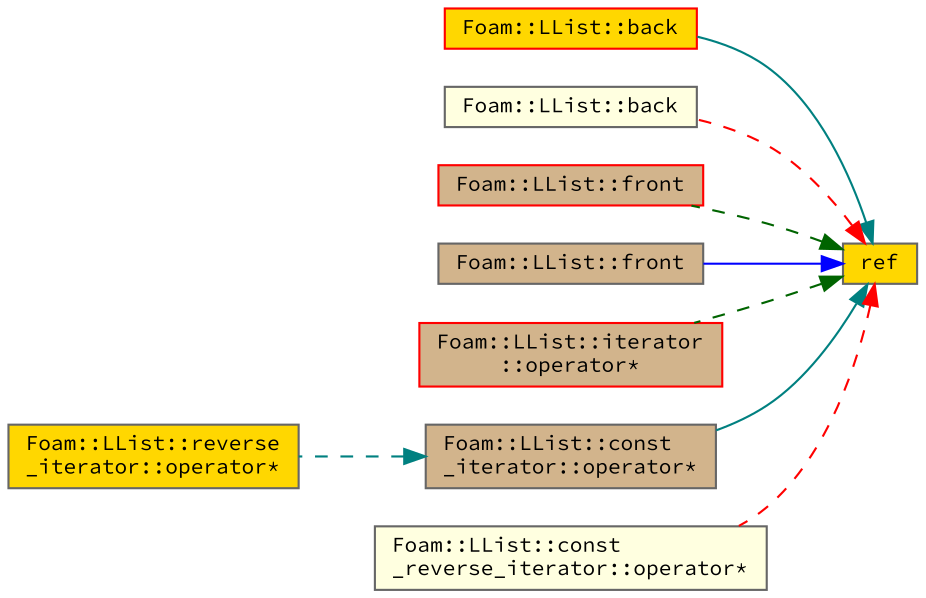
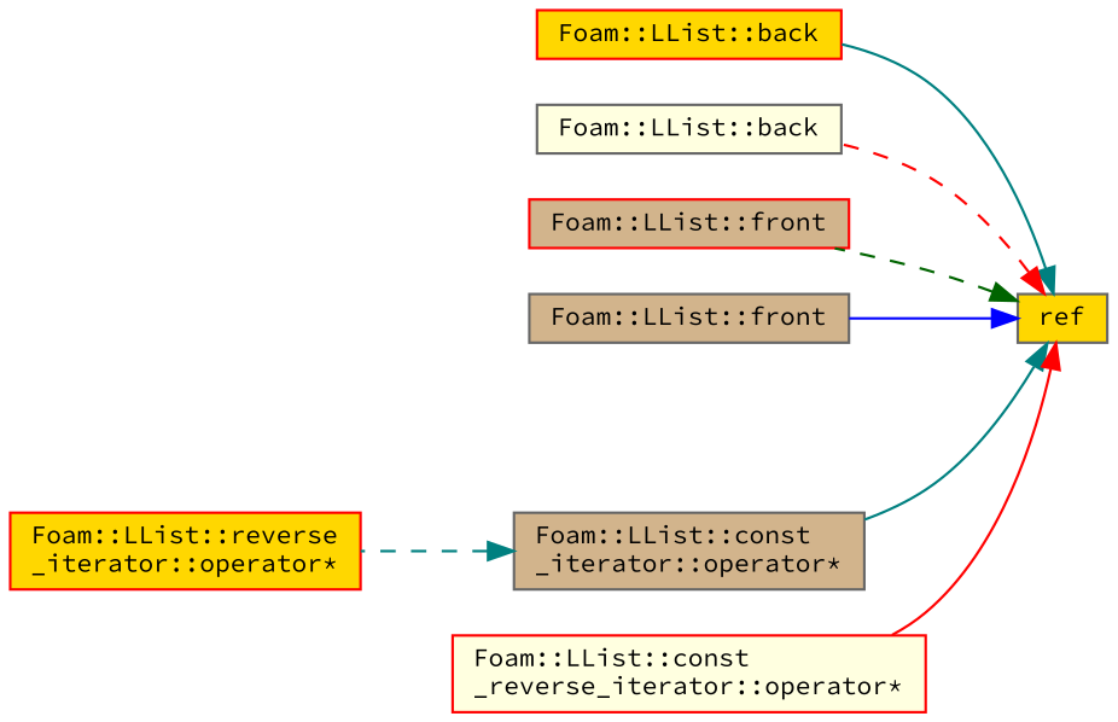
  digraph {
    fontname="Source Code Pro"
    rankdir=RL
    node [color=grey40 fillcolor=tan fontname="Source Code Pro" fontsize=10 shape=box style=filled]
    edge [color=teal dir=back fontname="Source Code Pro" fontsize=10 labelfontname=Helvetica labelfontsize=10 style=dashed]
    n1 [color=gray40 fillcolor=gold fontcolor=black height=0.2 label=ref width=0.4]
    n2 [color=red fillcolor=gold height=0.2 label="Foam::LList::back" width=0.4]
    n3 [fillcolor=lightyellow height=0.2 label="Foam::LList::back" width=0.4]
    n4 [color=red height=0.2 label="Foam::LList::front" width=0.4]
    n5 [height=0.2 label="Foam::LList::front" width=0.4]
-   n6 [color=red height=0.2 label="Foam::LList::iterator\l::operator*" width=0.4]
    n7 [height=0.2 label="Foam::LList::const\l_iterator::operator*" width=0.4]
-   n8 [fillcolor=lightyellow height=0.2 label="Foam::LList::const\l_reverse_iterator::operator*" width=0.4]
-   n9 [fillcolor=gold height=0.2 label="Foam::LList::reverse\l_iterator::operator*" width=0.4]
+   n8 [color=red fillcolor=lightyellow height=0.2 label="Foam::LList::const\l_reverse_iterator::operator*" width=0.4]
+   n9 [color=red fillcolor=gold height=0.2 label="Foam::LList::reverse\l_iterator::operator*" width=0.4]
    n1 -> n2 [style=solid]
    n1 -> n3 [color=red]
    n1 -> n4 [color=darkgreen]
    n1 -> n5 [color=blue style=solid]
-   n1 -> n6 [color=darkgreen]
    n1 -> n7 [style=solid]
-   n1 -> n8 [color=red]
+   n1 -> n8 [color=red style=solid]
    n7 -> n9
  }
